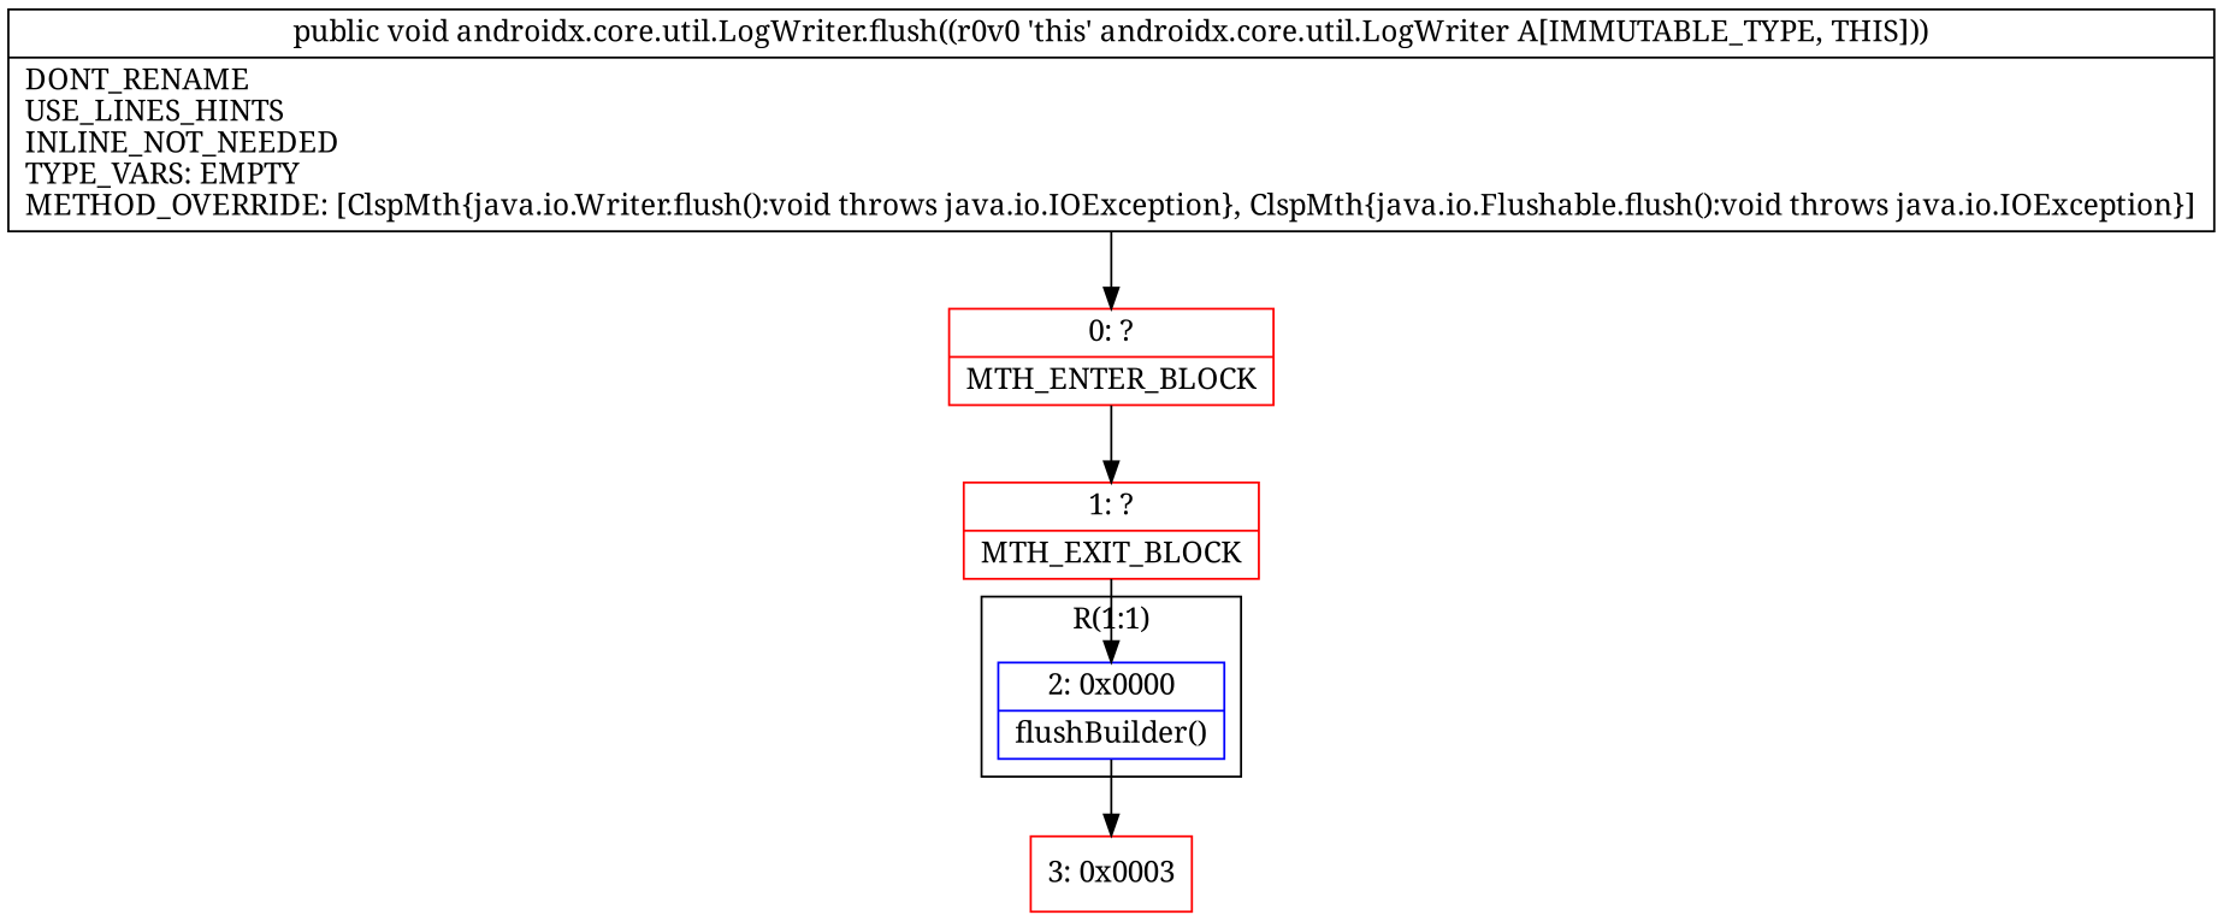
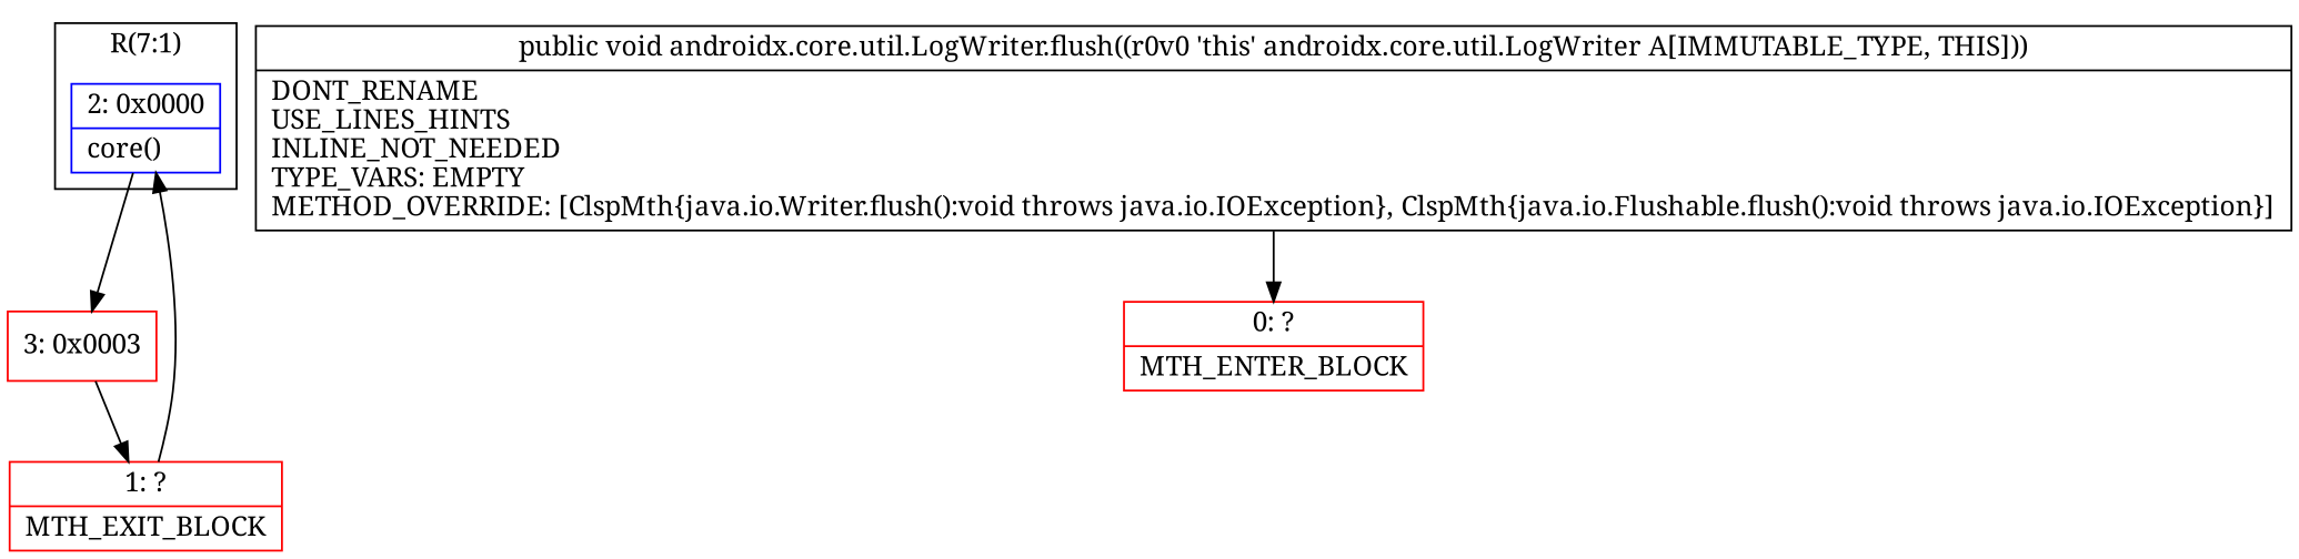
  digraph {
    fontname="Noto Serif"
    node [color=red fontname="Noto Serif" shape=record]
    edge [fontname="Noto Serif"]
-   n1 [color=blue label="{2\:\ 0x0000|flushBuilder()\l}"]
+   n1 [color=blue label="{2\:\ 0x0000|core()\l}"]
    n2 [label="{3\:\ 0x0003}"]
    n3 [label="{1\:\ ?|MTH_EXIT_BLOCK\l}"]
    n4 [label="{0\:\ ?|MTH_ENTER_BLOCK\l}"]
    n5 [label="{public void androidx.core.util.LogWriter.flush((r0v0 'this' androidx.core.util.LogWriter A[IMMUTABLE_TYPE, THIS]))  | DONT_RENAME\lUSE_LINES_HINTS\lINLINE_NOT_NEEDED\lTYPE_VARS: EMPTY\lMETHOD_OVERRIDE: [ClspMth\{java.io.Writer.flush():void throws java.io.IOException\}, ClspMth\{java.io.Flushable.flush():void throws java.io.IOException\}]\l}" color=""]
    subgraph cluster_1 {
-     label="R(1:1)"
+     label="R(7:1)"
      n1
    }
    n1 -> n2
-   n4 -> n3
+   n2 -> n3
    n3 -> n1
    n5 -> n4
  }
